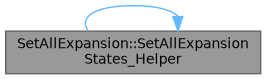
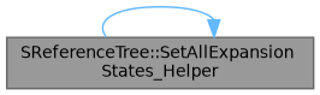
  digraph {
    rankdir=LR
-   n1 [color=gray40 fillcolor=grey60 fontcolor=black fontname=Helvetica fontsize=10 height=0.2 label="SetAllExpansion::SetAllExpansion\lStates_Helper" shape=box style=filled width=0.4]
+   n1 [color=gray40 fillcolor=grey60 fontcolor=black fontname=Helvetica fontsize=10 height=0.2 label="SReferenceTree::SetAllExpansion\lStates_Helper" shape=box style=filled width=0.4]
    n1 -> n1 [color=steelblue1 fontname=Helvetica fontsize=10 labelfontname=Helvetica labelfontsize=10 style=solid]
  }
